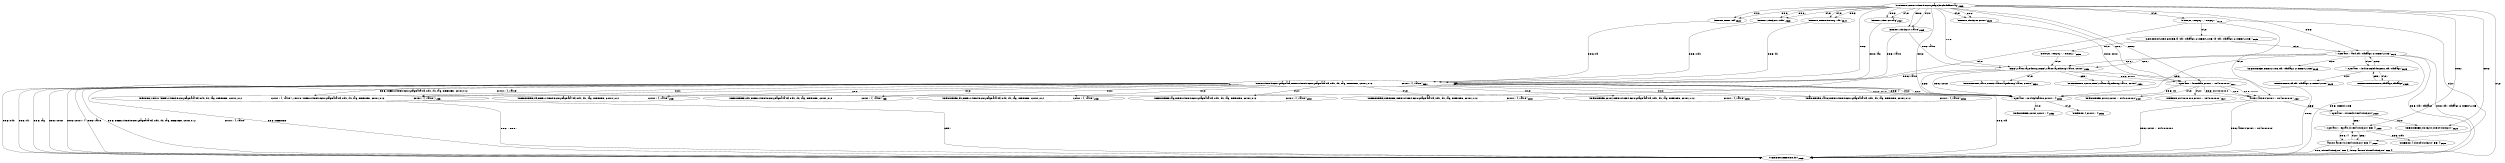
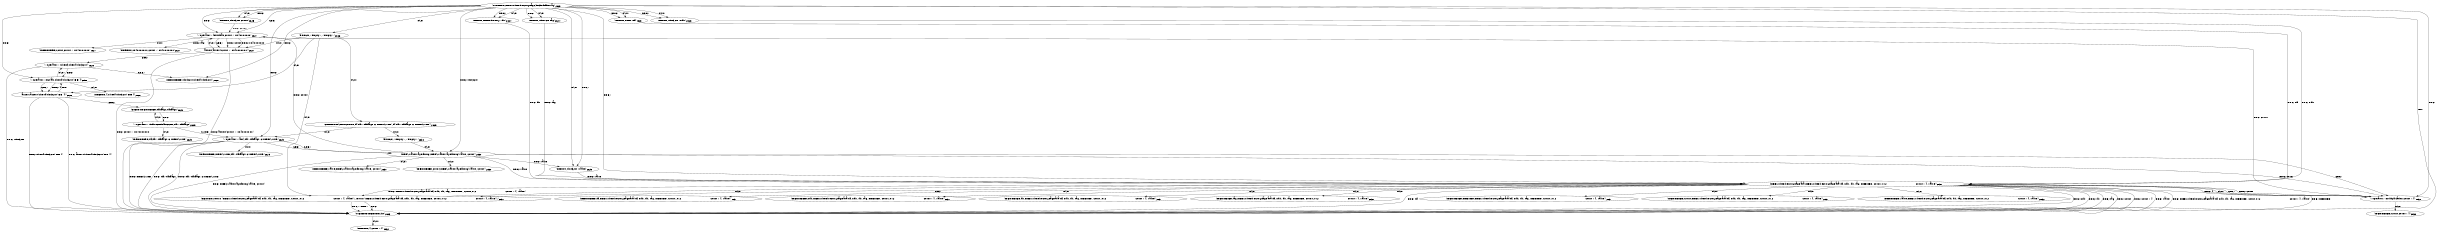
  digraph {
    n1 [label=<(METHOD,TIFFWriteDirectoryTagCheckedIfdArray)<SUB>2823</SUB>>]
    n2 [label=<(PARAM,TIFF *tif)<SUB>2823</SUB>>]
    n3 [label=<(PARAM,uint32_t *ndir)<SUB>2823</SUB>>]
    n4 [label=<(PARAM,TIFFDirEntry *dir)<SUB>2824</SUB>>]
    n5 [label=<(PARAM,uint16_t tag)<SUB>2824</SUB>>]
    n6 [label=<(PARAM,uint32_t count)<SUB>2825</SUB>>]
    n7 [label=<(PARAM,uint32_t *value)<SUB>2825</SUB>>]
    n8 [label=<(BLOCK,&lt;empty&gt;,&lt;empty&gt;)<SUB>2826</SUB>>]
    n9 [label=<(&lt;operator&gt;.lessThan,count &lt; 0x40000000)<SUB>2827</SUB>>]
    n10 [label=<(&lt;operator&gt;.equals,sizeof(uint32_t) == 4)<SUB>2898</SUB>>]
    n11 [label=<(&lt;operator&gt;.and,tif-&gt;tif_flags &amp; TIFF_SWAB)<SUB>2829</SUB>>]
    n12 [label=<(TIFFSwabArrayOfLong,TIFFSwabArrayOfLong(value, count))<SUB>2830</SUB>>]
    n13 [label=<(TIFFWriteDirectoryTagData,TIFFWriteDirectoryTagData(tif, ndir, dir, tag, TIFF_IFD, count,\012                                      count * 4, value))<SUB>2831</SUB>>]
    n14 [label=<(&lt;operator&gt;.multiplication,count * 4)<SUB>2832</SUB>>]
    n15 [label=<(METHOD_RETURN,int)<SUB>2823</SUB>>]
    n16 [label=<(IDENTIFIER,uint32_t,sizeof(uint32_t))<SUB>2828</SUB>>]
    n17 [label=<(assert,assert(count &lt; 0x40000000))<SUB>2827</SUB>>]
    n18 [label=<(assert,assert(sizeof(uint32_t) == 4))<SUB>2828</SUB>>]
    n19 [label=<(CONTROL_STRUCTURE,if (tif-&gt;tif_flags &amp; TIFF_SWAB),if (tif-&gt;tif_flags &amp; TIFF_SWAB))<SUB>2829</SUB>>]
    n20 [label=<(RETURN,return (TIFFWriteDirectoryTagData(tif, ndir, dir, tag, TIFF_IFD, count,\012                                      count * 4, value));,return (TIFFWriteDirectoryTagData(tif, ndir, dir, tag, TIFF_IFD, count,\012                                      count * 4, value));)<SUB>2831</SUB>>]
    n21 [label=<(IDENTIFIER,count,count &lt; 0x40000000)<SUB>2827</SUB>>]
    n22 [label=<(LITERAL,0x40000000,count &lt; 0x40000000)<SUB>2827</SUB>>]
    n23 [label=<(&lt;operator&gt;.sizeOf,sizeof(uint32_t))<SUB>2828</SUB>>]
    n24 [label=<(LITERAL,4,sizeof(uint32_t) == 4)<SUB>2828</SUB>>]
    n25 [label=<(&lt;operator&gt;.indirectFieldAccess,tif-&gt;tif_flags)<SUB>2829</SUB>>]
    n26 [label=<(IDENTIFIER,TIFF_SWAB,tif-&gt;tif_flags &amp; TIFF_SWAB)<SUB>2829</SUB>>]
    n27 [label=<(IDENTIFIER,value,TIFFSwabArrayOfLong(value, count))<SUB>2830</SUB>>]
    n28 [label=<(IDENTIFIER,count,TIFFSwabArrayOfLong(value, count))<SUB>2830</SUB>>]
    n29 [label=<(IDENTIFIER,tif,TIFFWriteDirectoryTagData(tif, ndir, dir, tag, TIFF_IFD, count,\012                                      count * 4, value))<SUB>2831</SUB>>]
    n30 [label=<(IDENTIFIER,ndir,TIFFWriteDirectoryTagData(tif, ndir, dir, tag, TIFF_IFD, count,\012                                      count * 4, value))<SUB>2831</SUB>>]
    n31 [label=<(IDENTIFIER,dir,TIFFWriteDirectoryTagData(tif, ndir, dir, tag, TIFF_IFD, count,\012                                      count * 4, value))<SUB>2831</SUB>>]
    n32 [label=<(IDENTIFIER,tag,TIFFWriteDirectoryTagData(tif, ndir, dir, tag, TIFF_IFD, count,\012                                      count * 4, value))<SUB>2831</SUB>>]
    n33 [label=<(IDENTIFIER,TIFF_IFD,TIFFWriteDirectoryTagData(tif, ndir, dir, tag, TIFF_IFD, count,\012                                      count * 4, value))<SUB>2831</SUB>>]
    n34 [label=<(IDENTIFIER,count,TIFFWriteDirectoryTagData(tif, ndir, dir, tag, TIFF_IFD, count,\012                                      count * 4, value))<SUB>2831</SUB>>]
    n35 [label=<(IDENTIFIER,value,TIFFWriteDirectoryTagData(tif, ndir, dir, tag, TIFF_IFD, count,\012                                      count * 4, value))<SUB>2832</SUB>>]
    n36 [label=<(IDENTIFIER,count,count * 4)<SUB>2832</SUB>>]
    n37 [label=<(LITERAL,4,count * 4)<SUB>2832</SUB>>]
    n38 [label=<(FIELD_IDENTIFIER,tif_flags,tif_flags)<SUB>2829</SUB>>]
    n39 [label=<(BLOCK,&lt;empty&gt;,&lt;empty&gt;)<SUB>2830</SUB>>]
    n40 [label=<(IDENTIFIER,tif,tif-&gt;tif_flags &amp; TIFF_SWAB)<SUB>2829</SUB>>]
    n1 -> n2 [label="AST: "]
    n1 -> n2 [label="DDG: "]
    n1 -> n3 [label="AST: "]
    n1 -> n3 [label="DDG: "]
    n1 -> n4 [label="AST: "]
    n1 -> n4 [label="DDG: "]
    n1 -> n5 [label="AST: "]
    n1 -> n5 [label="DDG: "]
    n1 -> n6 [label="AST: "]
    n1 -> n6 [label="DDG: "]
    n1 -> n7 [label="AST: "]
    n1 -> n7 [label="DDG: "]
    n1 -> n8 [label="AST: "]
    n1 -> n9 [label="CFG: "]
    n1 -> n9 [label="DDG: "]
    n1 -> n10 [label="DDG: "]
    n1 -> n11 [label="DDG: "]
-   n1 -> n12 [label="DDG: "]
+   n1 -> n12 [label="DDG: uint32_t"]
    n1 -> n13 [label="DDG: "]
    n1 -> n14 [label="DDG: "]
-   n1 -> n15 [label="AST: "]
+   n1 -> n15 [label="IFD: "]
    n1 -> n16 [label="DDG: "]
    n2 -> n13 [label="DDG: tif"]
    n3 -> n13 [label="DDG: ndir"]
    n4 -> n13 [label="DDG: dir"]
    n5 -> n13 [label="DDG: tag"]
    n6 -> n9 [label="DDG: count"]
-   n7 -> n12 [label="DDG: value"]
+   n12 -> n7 [label="DDG: value"]
    n7 -> n13 [label="DDG: value"]
    n8 -> n17 [label="AST: "]
    n8 -> n18 [label="AST: "]
    n8 -> n19 [label="AST: "]
    n8 -> n20 [label="AST: "]
-   n9 -> n14 [label="DDG: dir"]
+   n9 -> n14 [label="DDG: count"]
    n9 -> n17 [label="CFG: "]
    n9 -> n17 [label="DDG: count"]
    n9 -> n17 [label="DDG: 0x40000000"]
    n9 -> n21 [label="AST: "]
-   n9 -> n22 [label="AST: "]
+   n9 -> n22 [label="DDG: tag"]
    n10 -> n18 [label="CFG: "]
    n10 -> n18 [label="DDG: 4"]
-   n10 -> n24 [label="DDG: ndir"]
+   n10 -> n23 [label="AST: "]
+   n10 -> n24 [label="AST: "]
    n11 -> n12 [label="CFG: "]
    n11 -> n12 [label="CDG: "]
-   n11 -> n14 [label="CFG: "]
    n11 -> n15 [label="DDG: tif-&gt;tif_flags"]
    n11 -> n15 [label="DDG: tif-&gt;tif_flags &amp; TIFF_SWAB"]
    n11 -> n15 [label="DDG: TIFF_SWAB"]
-   n11 -> n25 [label="AST: "]
    n11 -> n26 [label="AST: "]
    n12 -> n9 [label="DDG: count"]
    n12 -> n13 [label="DDG: value"]
    n12 -> n14 [label="CFG: "]
    n12 -> n14 [label="DDG: count"]
-   n12 -> n15 [label="DDG: "]
+   n12 -> n15 [label="DDG: TIFFSwabArrayOfLong(value, count)"]
    n12 -> n27 [label="AST: "]
-   n12 -> n28 [label="CFG: "]
+   n12 -> n28 [label="AST: "]
    n13 -> n14 [label="AST: "]
    n13 -> n15 [label="DDG: tif"]
    n13 -> n15 [label="DDG: ndir"]
    n13 -> n15 [label="DDG: dir"]
    n13 -> n15 [label="DDG: tag"]
    n13 -> n15 [label="DDG: count"]
    n13 -> n15 [label="DDG: count * 4"]
    n13 -> n15 [label="DDG: value"]
    n13 -> n15 [label="DDG: TIFFWriteDirectoryTagData(tif, ndir, dir, tag, TIFF_IFD, count,\012                                      count * 4, value)"]
    n13 -> n15 [label="DDG: TIFF_IFD"]
    n13 -> n20 [label="CFG: "]
    n13 -> n20 [label="DDG: TIFFWriteDirectoryTagData(tif, ndir, dir, tag, TIFF_IFD, count,\012                                      count * 4, value)"]
    n13 -> n29 [label="AST: "]
    n13 -> n30 [label="AST: "]
    n13 -> n31 [label="AST: "]
    n13 -> n32 [label="AST: "]
    n13 -> n33 [label="AST: "]
    n13 -> n34 [label="AST: "]
    n13 -> n35 [label="AST: "]
    n14 -> n13 [label="CFG: "]
    n14 -> n13 [label="DDG: count"]
    n14 -> n13 [label="DDG: 4"]
    n14 -> n36 [label="AST: "]
-   n14 -> n37 [label="AST: "]
+   n15 -> n37 [label="AST: "]
+   n17 -> n9 [label="AST: "]
    n17 -> n15 [label="DDG: count &lt; 0x40000000"]
    n17 -> n15 [label="DDG: assert(count &lt; 0x40000000)"]
    n17 -> n23 [label="CFG: "]
-   n18 -> n10 [label="AST: "]
+   n18 -> n10 [label="IFD: "]
    n18 -> n15 [label="DDG: sizeof(uint32_t) == 4"]
    n18 -> n15 [label="DDG: assert(sizeof(uint32_t) == 4)"]
+   n18 -> n38 [label="CFG: "]
    n19 -> n11 [label="AST: "]
    n19 -> n39 [label="AST: "]
    n20 -> n13 [label="AST: "]
    n20 -> n15 [label="CFG: "]
    n20 -> n15 [label="DDG: &lt;RET&gt;"]
    n23 -> n10 [label="CFG: "]
-   n23 -> n16 [label="AST: "]
-   n25 -> n11 [label="CFG: "]
+   n23 -> n15 [label="DDG: uint32_t"]
+   n23 -> n16 [label="CDG: "]
+   n25 -> n11 [label="SWAB: "]
    n25 -> n38 [label="AST: "]
    n25 -> n40 [label="AST: "]
    n38 -> n25 [label="CFG: "]
    n39 -> n12 [label="AST: "]
  }
